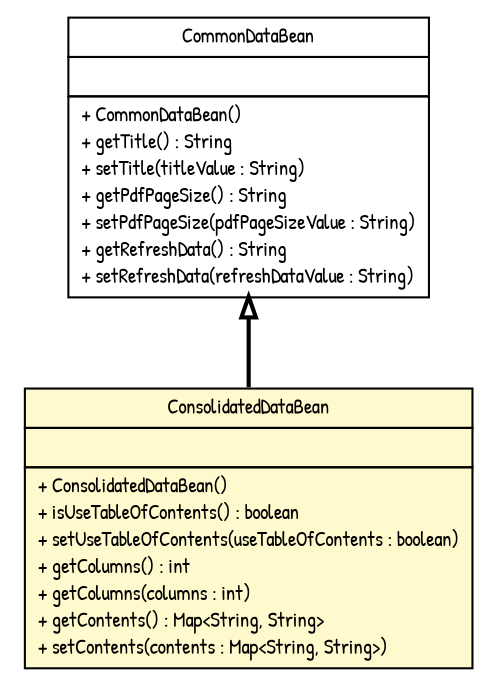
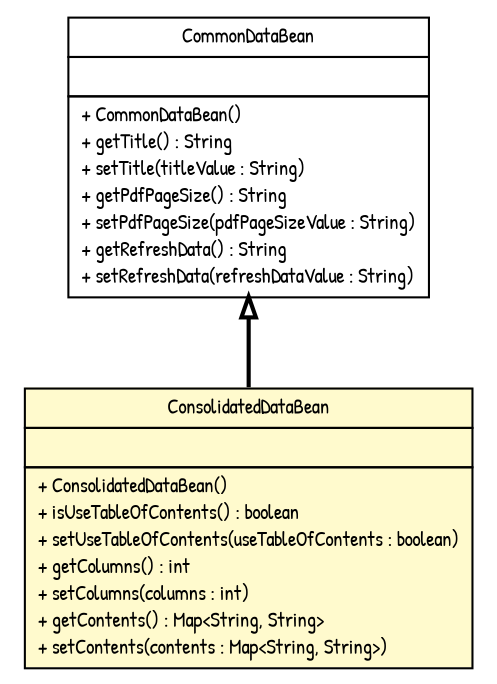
  digraph {
    nodesep=0.25
    ranksep=0.5
    fontname="Patrick Hand"
    node [fontcolor=black fontname="Patrick Hand" fontsize=10.0 shape=plaintext]
-   n1 [label=<<table title="com.github.mkolisnyk.cucumber.reporting.types.beans.ConsolidatedDataBean" border="0" cellborder="1" cellspacing="0" cellpadding="2" port="p" bgcolor="lemonChiffon" href="./ConsolidatedDataBean.html"> 		<tr><td><table border="0" cellspacing="0" cellpadding="1"> <tr><td align="center" balign="center"> ConsolidatedDataBean </td></tr> 		</table></td></tr> 		<tr><td><table border="0" cellspacing="0" cellpadding="1"> <tr><td align="left" balign="left">  </td></tr> 		</table></td></tr> 		<tr><td><table border="0" cellspacing="0" cellpadding="1"> <tr><td align="left" balign="left"> + ConsolidatedDataBean() </td></tr> <tr><td align="left" balign="left"> + isUseTableOfContents() : boolean </td></tr> <tr><td align="left" balign="left"> + setUseTableOfContents(useTableOfContents : boolean) </td></tr> <tr><td align="left" balign="left"> + getColumns() : int </td></tr> <tr><td align="left" balign="left"> + getColumns(columns : int) </td></tr> <tr><td align="left" balign="left"> + getContents() : Map&lt;String, String&gt; </td></tr> <tr><td align="left" balign="left"> + setContents(contents : Map&lt;String, String&gt;) </td></tr> 		</table></td></tr> 		</table>>]
+   n1 [label=<<table title="com.github.mkolisnyk.cucumber.reporting.types.beans.ConsolidatedDataBean" border="0" cellborder="1" cellspacing="0" cellpadding="2" port="p" bgcolor="lemonChiffon" href="./ConsolidatedDataBean.html"> 		<tr><td><table border="0" cellspacing="0" cellpadding="1"> <tr><td align="center" balign="center"> ConsolidatedDataBean </td></tr> 		</table></td></tr> 		<tr><td><table border="0" cellspacing="0" cellpadding="1"> <tr><td align="left" balign="left">  </td></tr> 		</table></td></tr> 		<tr><td><table border="0" cellspacing="0" cellpadding="1"> <tr><td align="left" balign="left"> + ConsolidatedDataBean() </td></tr> <tr><td align="left" balign="left"> + isUseTableOfContents() : boolean </td></tr> <tr><td align="left" balign="left"> + setUseTableOfContents(useTableOfContents : boolean) </td></tr> <tr><td align="left" balign="left"> + getColumns() : int </td></tr> <tr><td align="left" balign="left"> + setColumns(columns : int) </td></tr> <tr><td align="left" balign="left"> + getContents() : Map&lt;String, String&gt; </td></tr> <tr><td align="left" balign="left"> + setContents(contents : Map&lt;String, String&gt;) </td></tr> 		</table></td></tr> 		</table>>]
    n2 [label=<<table title="com.github.mkolisnyk.cucumber.reporting.types.beans.CommonDataBean" border="0" cellborder="1" cellspacing="0" cellpadding="2" port="p" href="./CommonDataBean.html"> 		<tr><td><table border="0" cellspacing="0" cellpadding="1"> <tr><td align="center" balign="center"> CommonDataBean </td></tr> 		</table></td></tr> 		<tr><td><table border="0" cellspacing="0" cellpadding="1"> <tr><td align="left" balign="left">  </td></tr> 		</table></td></tr> 		<tr><td><table border="0" cellspacing="0" cellpadding="1"> <tr><td align="left" balign="left"> + CommonDataBean() </td></tr> <tr><td align="left" balign="left"> + getTitle() : String </td></tr> <tr><td align="left" balign="left"> + setTitle(titleValue : String) </td></tr> <tr><td align="left" balign="left"> + getPdfPageSize() : String </td></tr> <tr><td align="left" balign="left"> + setPdfPageSize(pdfPageSizeValue : String) </td></tr> <tr><td align="left" balign="left"> + getRefreshData() : String </td></tr> <tr><td align="left" balign="left"> + setRefreshData(refreshDataValue : String) </td></tr> 		</table></td></tr> 		</table>>]
    n2 -> n1 [arrowtail=empty dir=back fontname="Patrick Hand" fontsize=10 headport=p labelfontname=Helvetica labelfontsize=10 tailport=p style=bold]
  }
